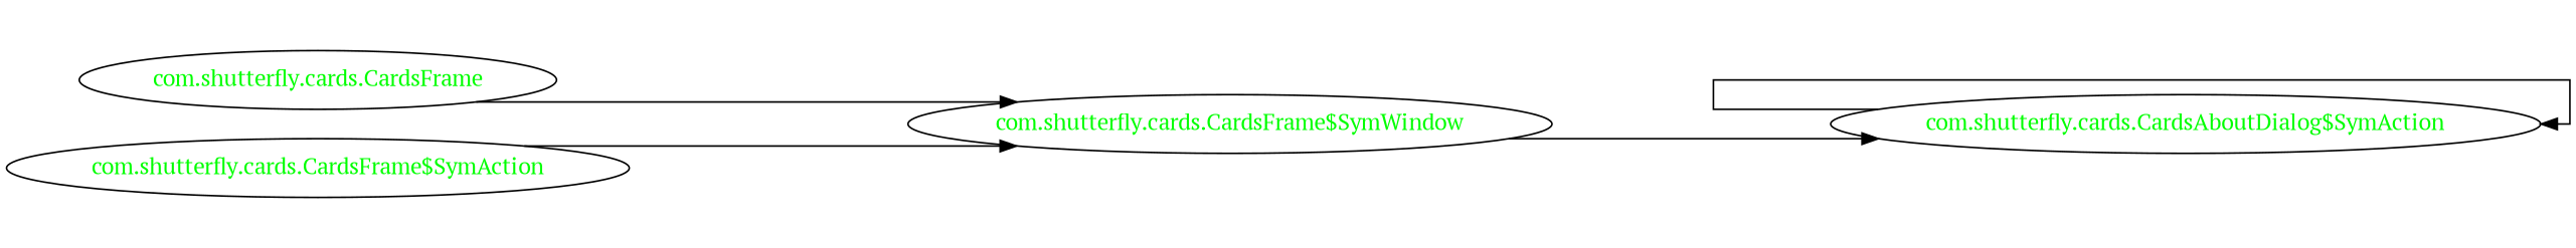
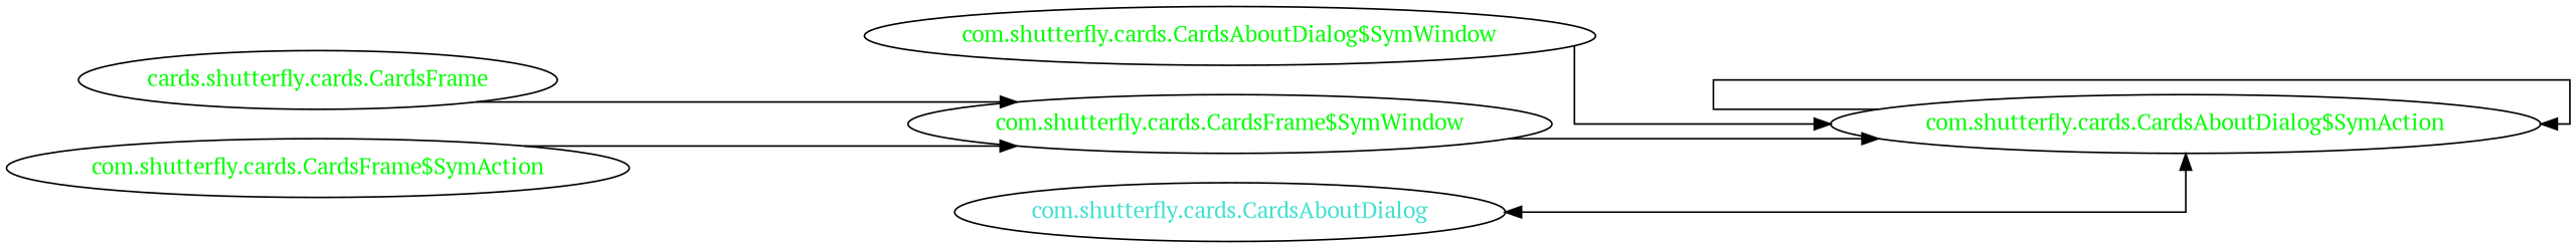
  digraph {
    concentrate=true
    fontname="PT Serif"
    rankdir=LR
    ranksep=2.0
    splines=ortho
    node [fontcolor=green fontname="PT Serif"]
    edge [fontname="PT Serif"]
    "com.shutterfly.cards.CardsAboutDialog$SymAction"
-   "com.shutterfly.cards.CardsFrame"
+   "com.shutterfly.cards.CardsAboutDialog$SymWindow"
+   "com.shutterfly.cards.CardsFrame" [label="cards.shutterfly.cards.CardsFrame"]
    "com.shutterfly.cards.CardsFrame$SymWindow"
    "com.shutterfly.cards.CardsFrame$SymAction"
+   "com.shutterfly.cards.CardsAboutDialog" [fontcolor=turquoise]
    "com.shutterfly.cards.CardsAboutDialog$SymAction" -> "com.shutterfly.cards.CardsAboutDialog$SymAction"
+   "com.shutterfly.cards.CardsAboutDialog$SymWindow" -> "com.shutterfly.cards.CardsAboutDialog$SymAction"
    "com.shutterfly.cards.CardsFrame" -> "com.shutterfly.cards.CardsFrame$SymWindow"
    "com.shutterfly.cards.CardsFrame$SymWindow" -> "com.shutterfly.cards.CardsAboutDialog$SymAction"
    "com.shutterfly.cards.CardsFrame$SymAction" -> "com.shutterfly.cards.CardsFrame$SymWindow"
+   "com.shutterfly.cards.CardsAboutDialog" -> "com.shutterfly.cards.CardsAboutDialog$SymAction" [dir=both]
  }
